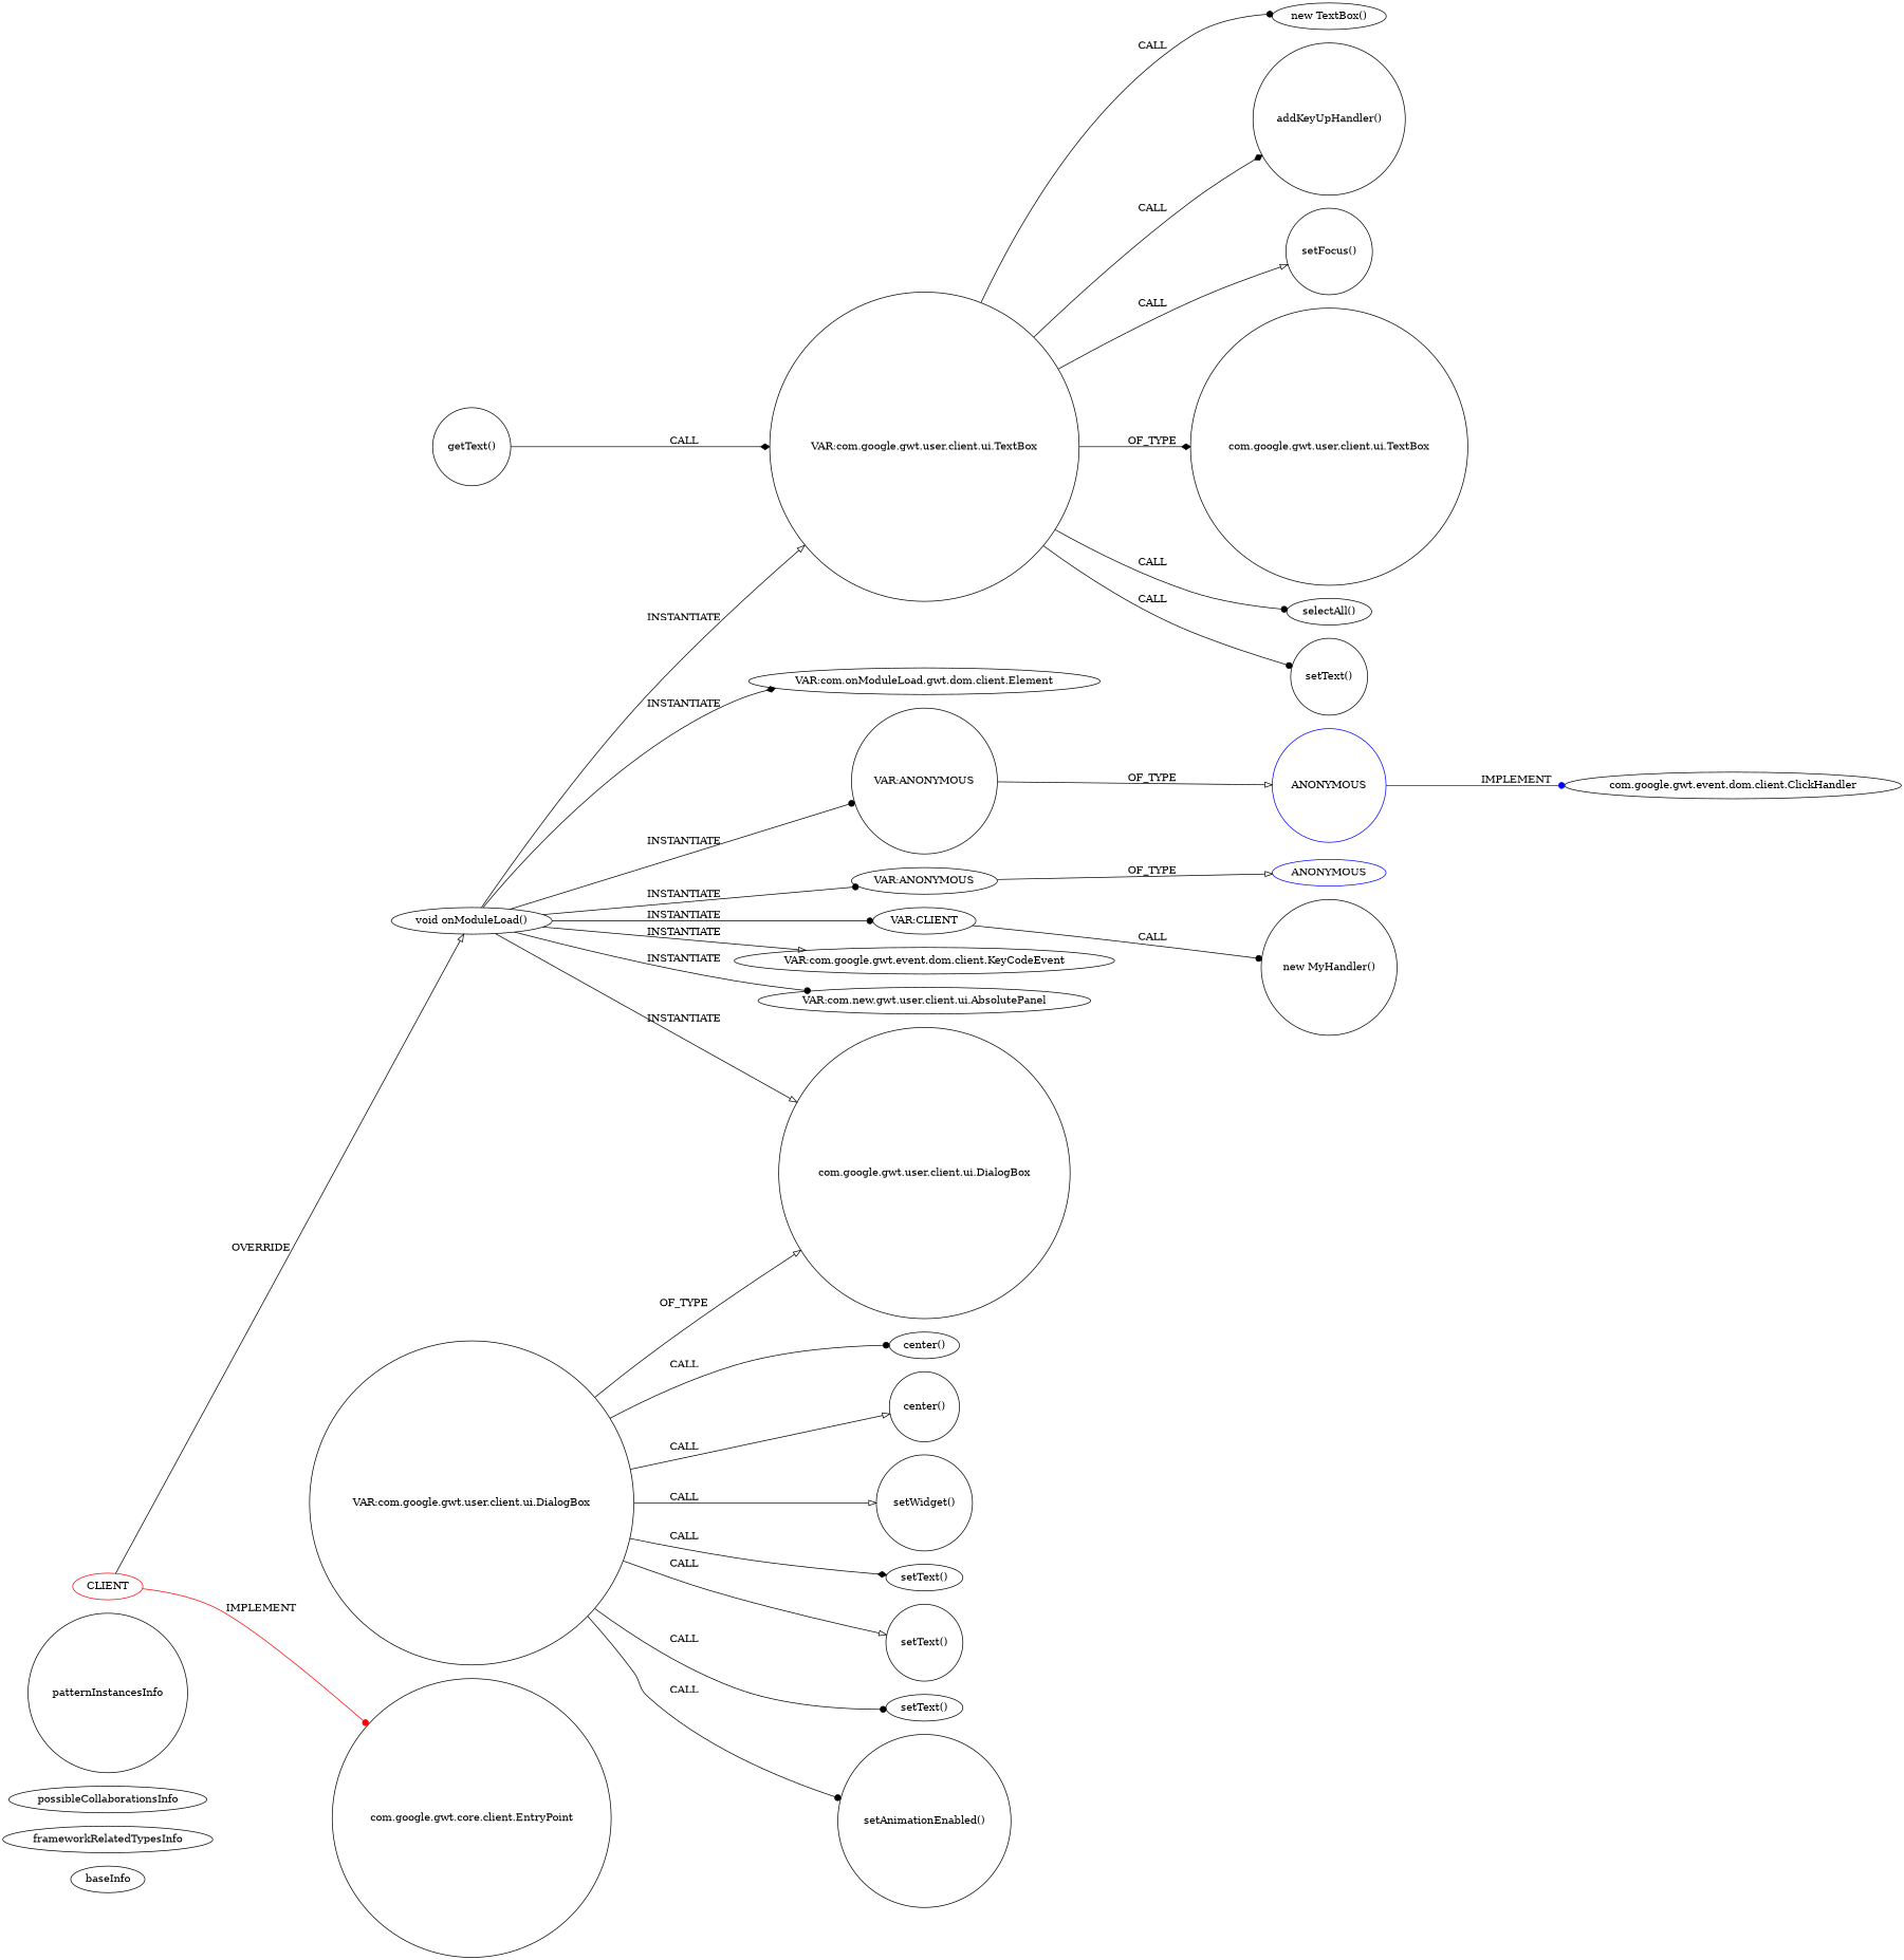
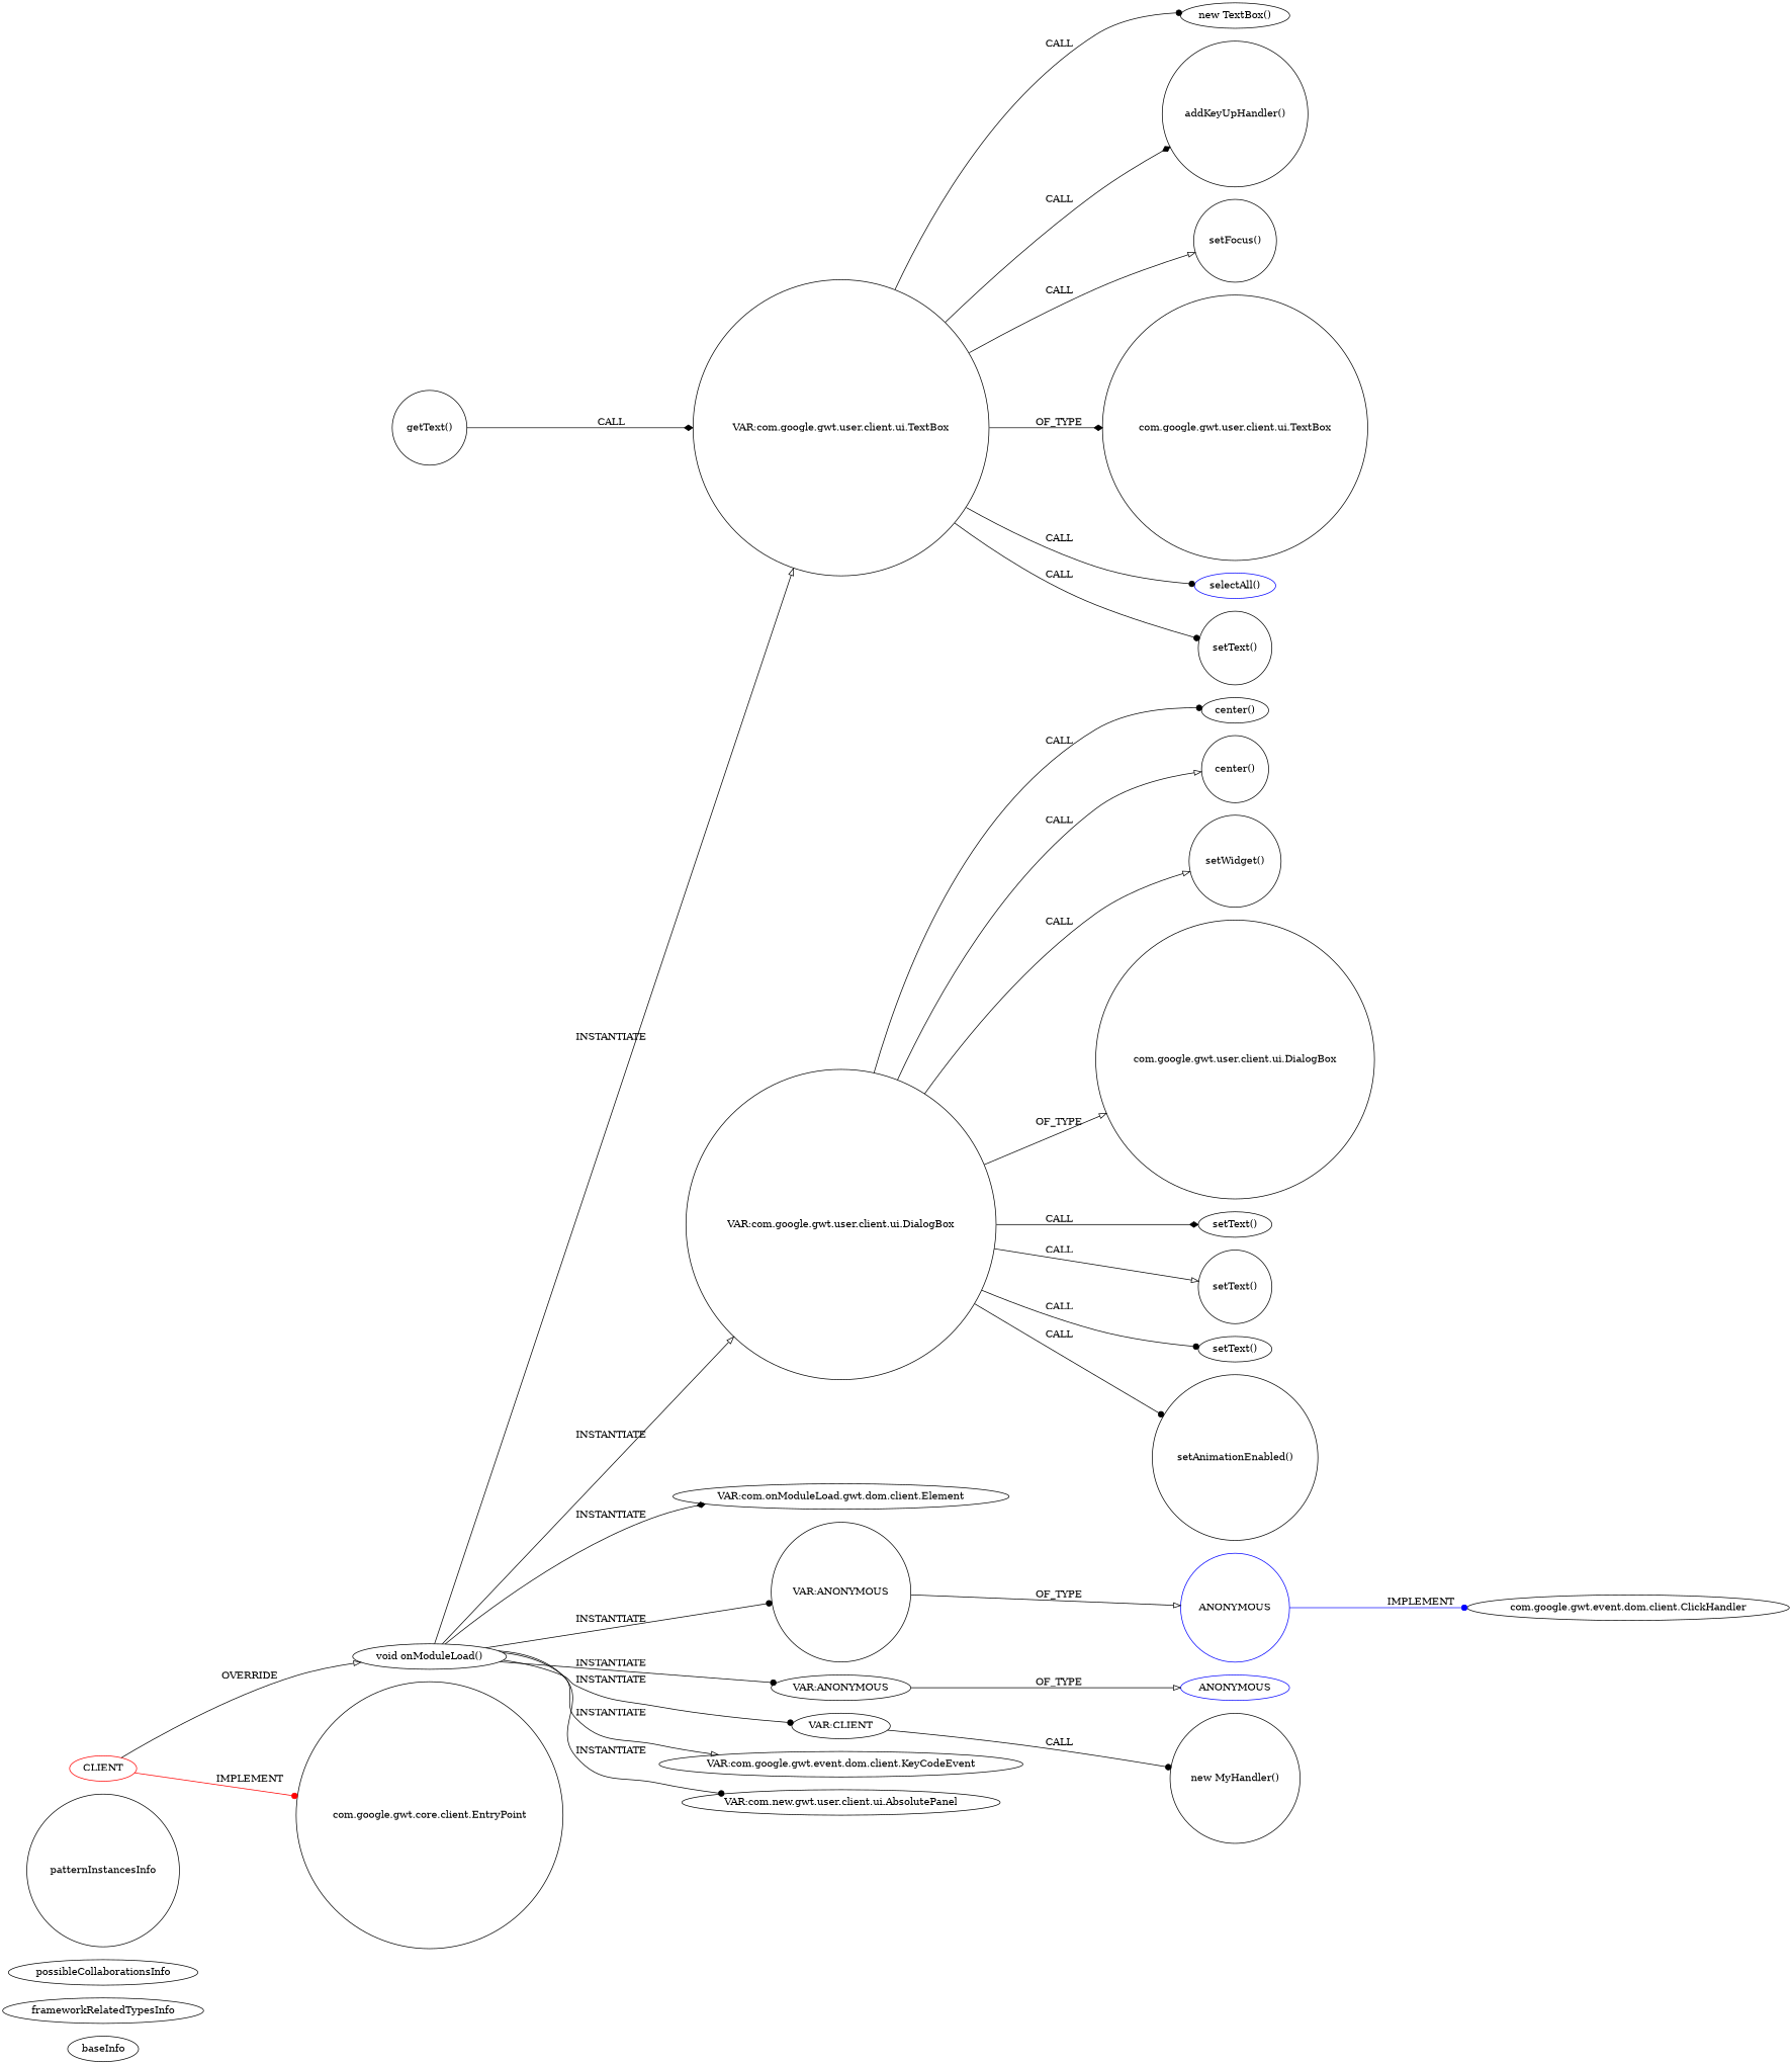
  digraph {
    rankdir=LR
    node [shape=ellipse isFrameworkType=false vertexType=INSIDE_CALL]
    edge [arrowhead=dot]
    baseInfo [category=pattern graphId=213 isAnonymous=false possibleRelation=true isFrameworkType="" vertexType=""]
    frameworkRelatedTypesInfo [0="com.google.gwt.core.client.EntryPoint" isFrameworkType="" vertexType=""]
    possibleCollaborationsInfo [0="213~INSTANTIATION-OVERRIDING_METHOD_DECLARATION-~com.google.gwt.core.client.EntryPoint ~com.google.gwt.event.dom.client.ClickHandler ~false~true" isFrameworkType="" vertexType=""]
    patternInstancesInfo [0="xinl-feedlosophor~/xinl-feedlosophor/feedlosophor-master/Feedlosophor/src/feedlosophor/client/Feedlosophor.java~Feedlosophor~4708" 1="AquaWolf-frontier-manager~/AquaWolf-frontier-manager/frontier-manager-master/Frontier Manager Server/src/de/waldmeisterundfreunde/frontiermanger/client/Frontier_Manager.java~Frontier_Manager~20" 10="robinkeunen-shiny-octo-ironman~/robinkeunen-shiny-octo-ironman/shiny-octo-ironman-master/Guestbook/src/guestbook/client/Guestbook.java~Guestbook~4419" 11="ph73nt-fuzzy-archer~/ph73nt-fuzzy-archer/fuzzy-archer-master/src/couk/fishlegs/nucmedone/client/NucMedOne.java~NucMedOne~4289" 12="hershal-supertictactoe~/hershal-supertictactoe/supertictactoe-master/src/com/supertictactoe/supertictactoe/client/SuperTicTacToe.java~SuperTicTacToe~1407" 2="chap19150-SeptaSquared~/chap19150-SeptaSquared/SeptaSquared-master/SeptaSquare/src/com/chapslife/septasquare/client/SeptaSquare.java~SeptaSquare~1059" 3="MainMain-ChatCafeine~/MainMain-ChatCafeine/ChatCafeine-master/ChatCafeine/src/sources/client/ChatCafeine.java~ChatCafeine~180" 4="karuto-cloud-storage-gallery~/karuto-cloud-storage-gallery/cloud-storage-gallery-master/src/com/mycompany/cloudstoragegallery/client/CloudStorageGallery.java~CloudStorageGallery~3400" 5="marchold-BandRidesServer~/marchold-BandRidesServer/BandRidesServer-master/Band-Rides-Server/src/com/catglo/bandridesserver/client/Band_Rides_Server.java~Band_Rides_Server~3705" 6="bobvash-Resolution-Tracker~/bobvash-Resolution-Tracker/Resolution-Tracker-master/ResolutionTracker/src/com/bobvash/resolutiontracker/client/ResolutionTracker.java~ResolutionTracker~863" 7="lferna-Padel~/lferna-Padel/Padel-master/src/padel/client/Padel.java~Padel~3621" 8="BrianHenryIE-GwtDropwizard~/BrianHenryIE-GwtDropwizard/GwtDropwizard-master/src/main/java/ie/brianhenry/gwtdropwizard/client/GwtDropwizardClient.java~GwtDropwizardClient~44" 9="ravitle-JBTest~/ravitle-JBTest/JBTest-master/JBTest/src/jbtestPro_v1/client/JbtestPro_v1.java~JbtestPro_v1~4329" shape=circle isFrameworkType="" vertexType=""]
    n5 [label="new TextBox()" vertexType=CONSTRUCTOR_CALL]
    n6 [label="VAR:com.google.gwt.user.client.ui.TextBox" shape=circle vertexType=VARIABLE_EXPRESION]
    n7 [label="addKeyUpHandler()" shape=circle]
    n8 [label="setFocus()" shape=circle]
    n9 [label="com.google.gwt.user.client.ui.TextBox" shape=circle vertexType=FRAMEWORK_CLASS_TYPE]
-   n10 [label="selectAll()"]
+   n10 [label="selectAll()" color=blue]
    n11 [label="setText()" shape=circle]
    n12 [label="getText()" shape=circle]
    n13 [label="void onModuleLoad()" vertexType=OVERRIDING_METHOD_DECLARATION]
    n14 [label="VAR:com.google.gwt.user.client.ui.DialogBox" shape=circle vertexType=VARIABLE_EXPRESION]
    n15 [label="VAR:com.onModuleLoad.gwt.dom.client.Element" vertexType=VARIABLE_EXPRESION]
    n16 [label="VAR:ANONYMOUS" shape=circle vertexType=VARIABLE_EXPRESION]
    n17 [label="VAR:ANONYMOUS" vertexType=VARIABLE_EXPRESION]
    n18 [label="VAR:CLIENT" vertexType=VARIABLE_EXPRESION]
    n19 [label="VAR:com.google.gwt.event.dom.client.KeyCodeEvent" vertexType=VARIABLE_EXPRESION]
    n20 [label="VAR:com.new.gwt.user.client.ui.AbsolutePanel" vertexType=VARIABLE_EXPRESION]
    n21 [label="center()"]
    n22 [label="center()" shape=circle]
    n23 [label="setWidget()" shape=circle]
    n24 [label="com.google.gwt.user.client.ui.DialogBox" shape=circle vertexType=FRAMEWORK_CLASS_TYPE]
    n25 [label="setText()"]
    n26 [label="setText()" shape=circle]
    n27 [label="setText()"]
    n28 [label="setAnimationEnabled()" shape=circle]
    n29 [color=blue label=ANONYMOUS shape=circle vertexType=REFERENCE_ANONYMOUS_DECLARATION]
    n30 [color=blue label=ANONYMOUS vertexType=REFERENCE_ANONYMOUS_DECLARATION]
    n31 [label="new MyHandler()" shape=circle vertexType=CONSTRUCTOR_CALL]
    n32 [color=red label=CLIENT vertexType=ROOT_CLIENT_CLASS_DECLARATION]
    n33 [label="com.google.gwt.core.client.EntryPoint" shape=circle vertexType=FRAMEWORK_INTERFACE_TYPE]
    n34 [label="com.google.gwt.event.dom.client.ClickHandler" vertexType=FRAMEWORK_INTERFACE_TYPE]
    n6 -> n5 [label=CALL]
    n6 -> n7 [arrowhead=diamond label=CALL]
    n6 -> n8 [arrowhead=onormal label=CALL]
    n6 -> n9 [arrowhead=diamond label=OF_TYPE]
    n6 -> n10 [label=CALL]
    n6 -> n11 [label=CALL]
    n12 -> n6 [arrowhead=diamond label=CALL]
    n13 -> n6 [arrowhead=onormal label=INSTANTIATE]
-   n13 -> n24 [arrowhead=onormal label=INSTANTIATE]
+   n13 -> n14 [arrowhead=onormal label=INSTANTIATE]
    n13 -> n15 [arrowhead=diamond label=INSTANTIATE]
    n13 -> n16 [label=INSTANTIATE]
    n13 -> n17 [label=INSTANTIATE]
    n13 -> n18 [label=INSTANTIATE]
    n13 -> n19 [arrowhead=onormal label=INSTANTIATE]
    n13 -> n20 [label=INSTANTIATE]
    n14 -> n21 [label=CALL]
    n14 -> n22 [arrowhead=onormal label=CALL]
    n14 -> n23 [arrowhead=onormal label=CALL]
    n14 -> n24 [arrowhead=onormal label=OF_TYPE]
    n14 -> n25 [arrowhead=diamond label=CALL]
    n14 -> n26 [arrowhead=onormal label=CALL]
    n14 -> n27 [label=CALL]
    n14 -> n28 [label=CALL]
    n16 -> n29 [arrowhead=onormal label=OF_TYPE]
    n17 -> n30 [arrowhead=onormal label=OF_TYPE]
    n18 -> n31 [label=CALL]
    n29 -> n34 [color=blue label=IMPLEMENT]
    n32 -> n13 [arrowhead=onormal label=OVERRIDE]
    n32 -> n33 [color=red label=IMPLEMENT]
  }
